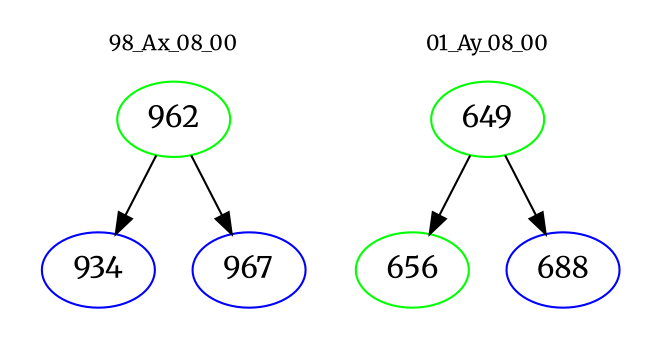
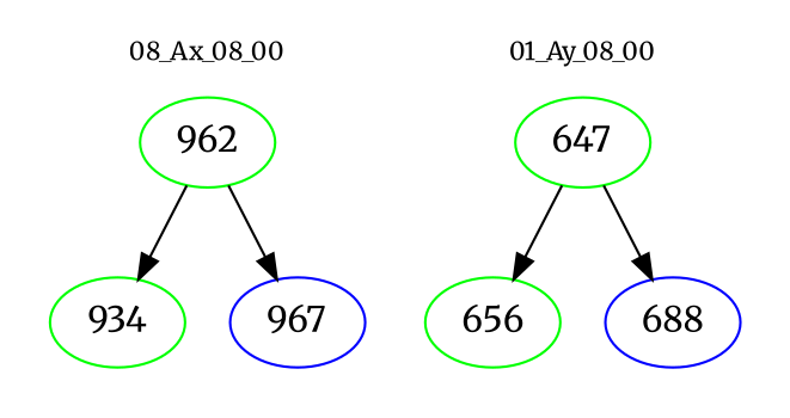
  digraph {
    fontname=Merriweather
    node [color=green fontname=Merriweather]
    edge [color=black fontname=Merriweather]
    n1 [label=962]
-   n2 [color=blue label=934]
+   n2 [label=934]
    n3 [color=blue label=967]
    n4 [label=656]
-   n5 [label=649]
+   n5 [label=647]
    n6 [color=blue label=688]
    subgraph cluster_1 {
      color=white
      fontsize=10
-     label="98_Ax_08_00"
+     label="08_Ax_08_00"
      n1
      n2
      n3
    }
    subgraph cluster_2 {
      color=white
      fontsize=10
      label="01_Ay_08_00"
      n4
      n5
      n6
    }
    n1 -> n2
    n1 -> n3
    n5 -> n4
    n5 -> n6
  }
